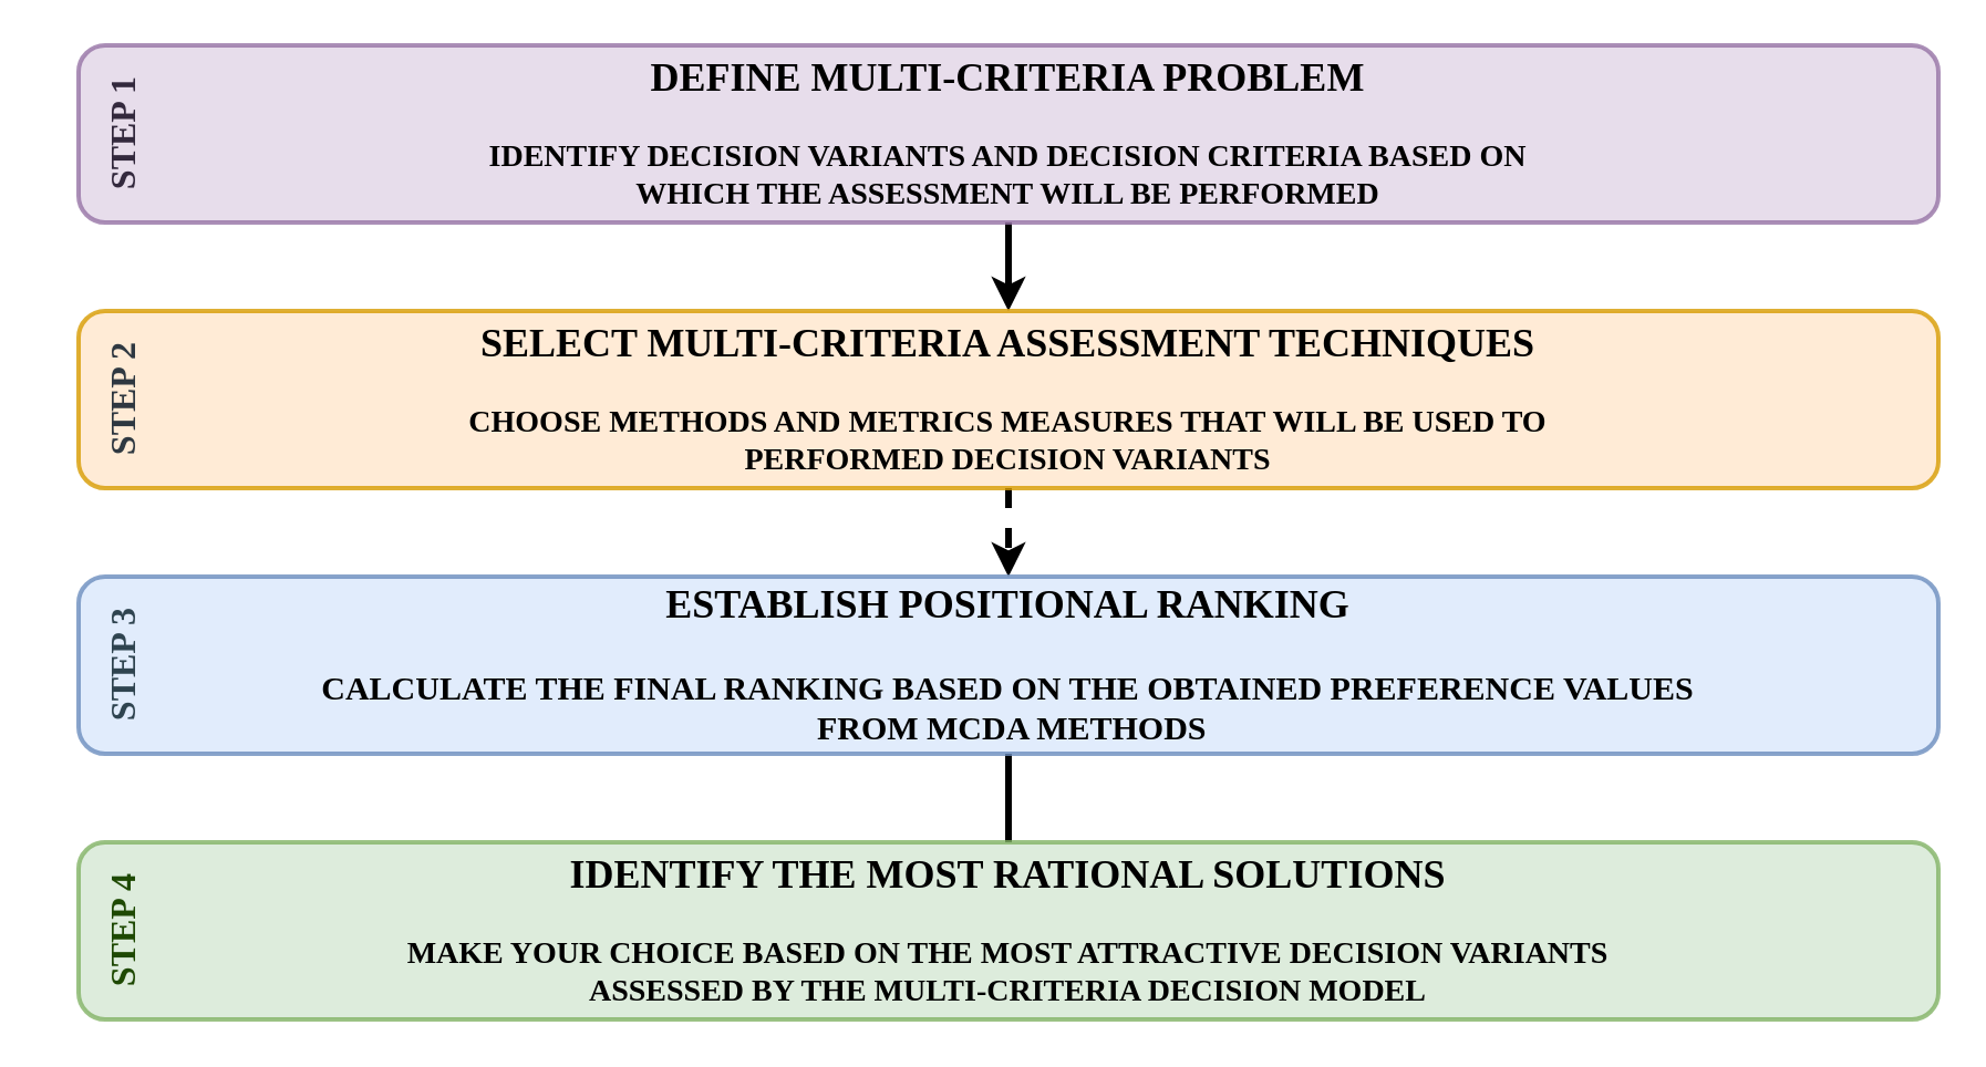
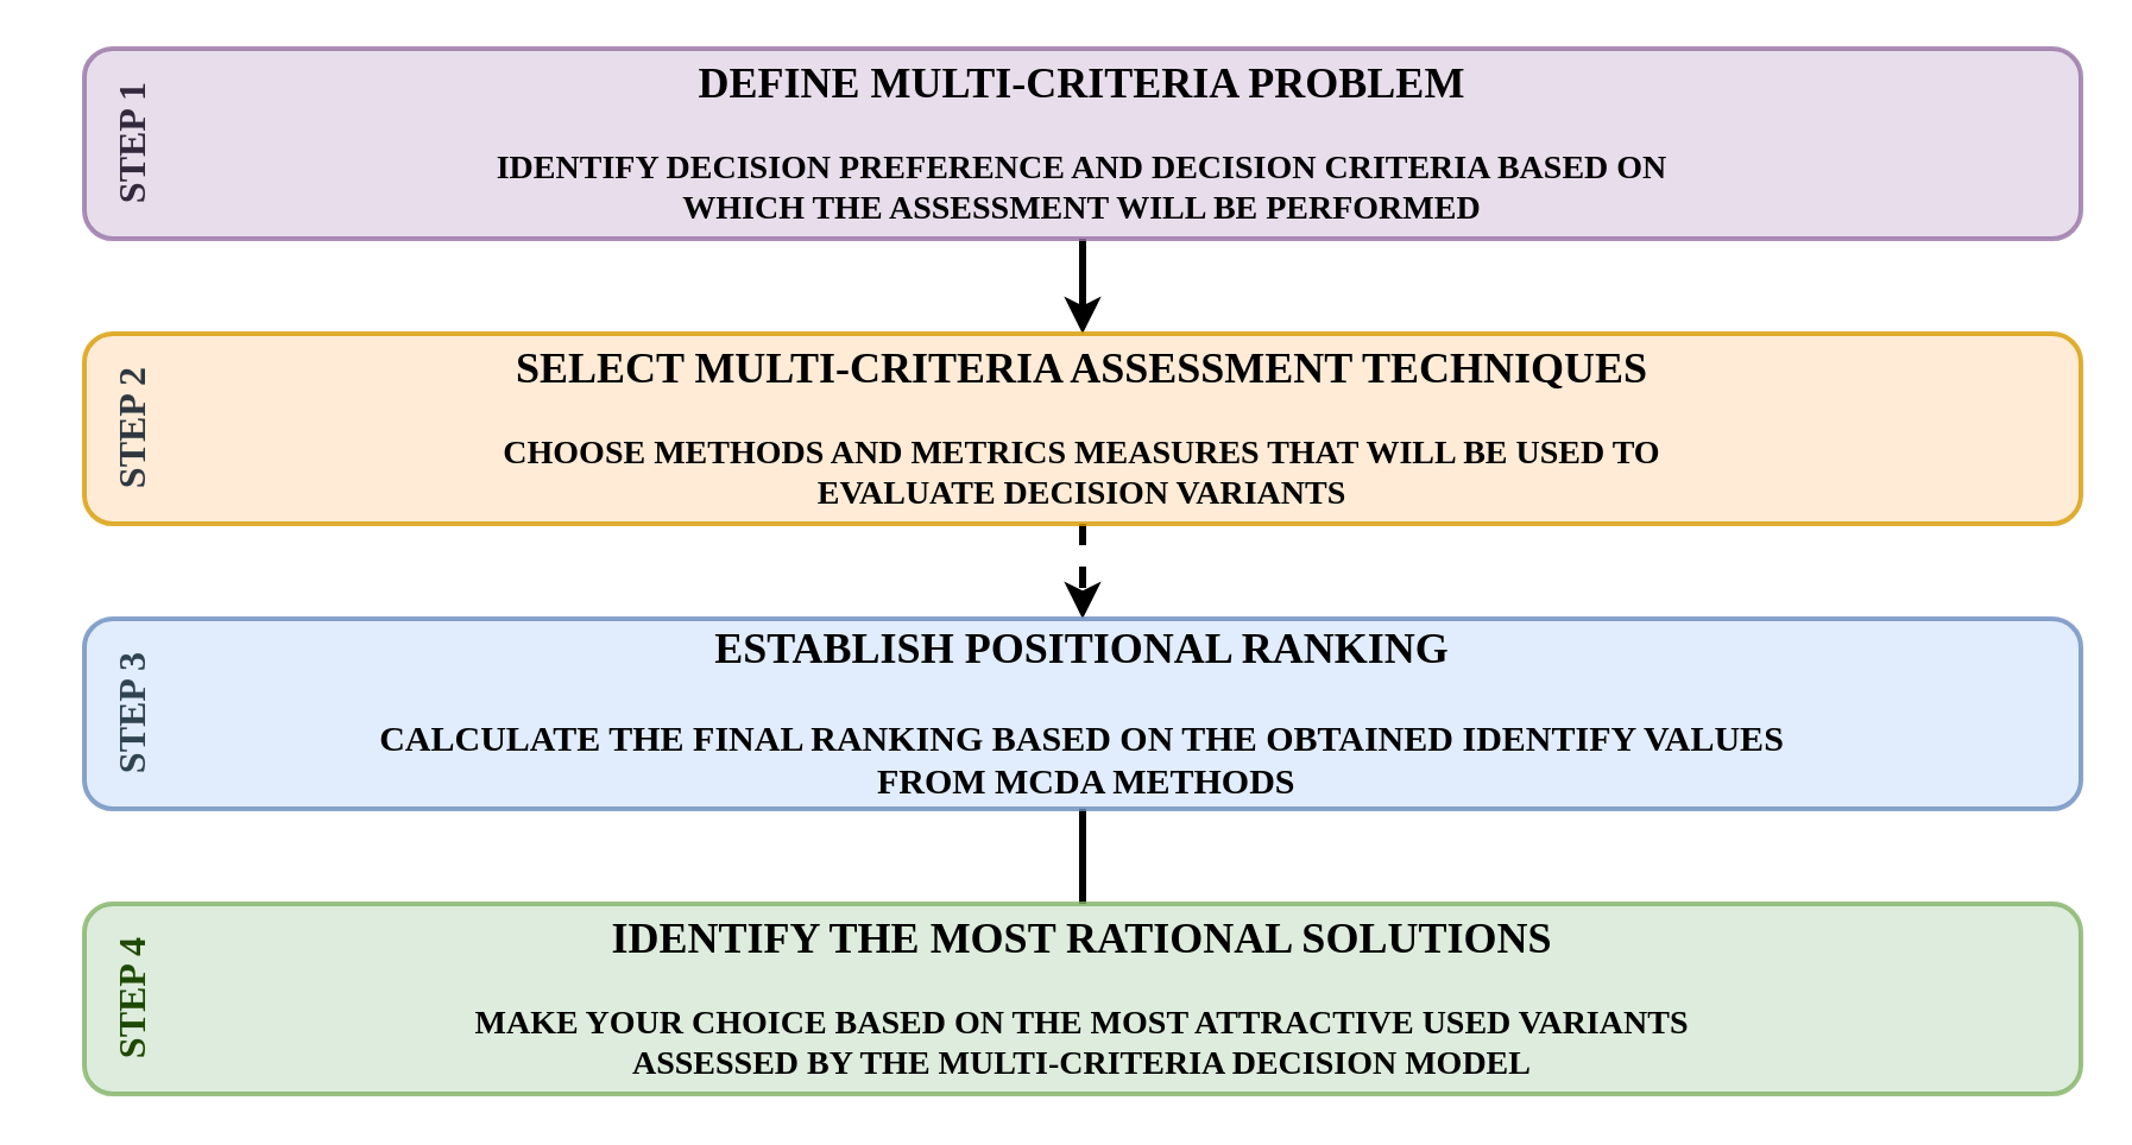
  <mxCell id="0" />
  <mxCell id="1" parent="0" />
  <mxCell id="2" value="" style="edgeStyle=orthogonalEdgeStyle;rounded=0;orthogonalLoop=1;jettySize=auto;html=1;strokeWidth=3;" parent="1" source="3" target="5" edge="1"><mxGeometry relative="1" as="geometry" /></mxCell>
- <mxCell id="3" value="&lt;font style=&quot;&quot; color=&quot;#000000&quot;&gt;&lt;font size=&quot;1&quot; style=&quot;&quot;&gt;&lt;b style=&quot;font-size: 18px;&quot;&gt;DEFINE MULTI-CRITERIA PROBLEM&lt;/b&gt;&lt;/font&gt;&lt;br&gt;&lt;font style=&quot;font-size: 14px;&quot;&gt;&lt;br&gt;&lt;font style=&quot;font-size: 14px;&quot;&gt;&lt;b style=&quot;&quot;&gt;IDENTIFY DECISION VARIANTS AND DECISION CRITERIA BASED ON &lt;br&gt;WHICH THE ASSESSMENT WILL BE PERFORMED&lt;/b&gt;&lt;/font&gt;&lt;/font&gt;&lt;/font&gt;" style="rounded=1;whiteSpace=wrap;html=1;fontFamily=Georgia;fillColor=#e1d5e7;strokeColor=#9673a6;strokeWidth=2;opacity=80;" parent="1" vertex="1"><mxGeometry x="35" y="20" width="840" height="80" as="geometry" /></mxCell>
+ <mxCell id="3" value="&lt;font style=&quot;&quot; color=&quot;#000000&quot;&gt;&lt;font size=&quot;1&quot; style=&quot;&quot;&gt;&lt;b style=&quot;font-size: 18px;&quot;&gt;DEFINE MULTI-CRITERIA PROBLEM&lt;/b&gt;&lt;/font&gt;&lt;br&gt;&lt;font style=&quot;font-size: 14px;&quot;&gt;&lt;br&gt;&lt;font style=&quot;font-size: 14px;&quot;&gt;&lt;b style=&quot;&quot;&gt;IDENTIFY DECISION PREFERENCE AND DECISION CRITERIA BASED ON &lt;br&gt;WHICH THE ASSESSMENT WILL BE PERFORMED&lt;/b&gt;&lt;/font&gt;&lt;/font&gt;&lt;/font&gt;" style="rounded=1;whiteSpace=wrap;html=1;fontFamily=Georgia;fillColor=#e1d5e7;strokeColor=#9673a6;strokeWidth=2;opacity=80;" parent="1" vertex="1"><mxGeometry x="35" y="20" width="840" height="80" as="geometry" /></mxCell>
  <mxCell id="4" value="" style="edgeStyle=orthogonalEdgeStyle;rounded=0;orthogonalLoop=1;jettySize=auto;html=1;strokeWidth=3;dashed=1;" parent="1" source="5" target="7" edge="1"><mxGeometry relative="1" as="geometry" /></mxCell>
- <mxCell id="5" value="&lt;font style=&quot;&quot; color=&quot;#000000&quot;&gt;&lt;b style=&quot;&quot;&gt;&lt;font style=&quot;font-size: 18px;&quot;&gt;SELECT MULTI-CRITERIA ASSESSMENT TECHNIQUES&lt;/font&gt;&lt;/b&gt;&lt;br&gt;&lt;/font&gt;&lt;font style=&quot;font-size: 14px;&quot;&gt;&lt;font style=&quot;font-size: 14px;&quot; color=&quot;#000000&quot;&gt;&lt;br&gt;&lt;b style=&quot;&quot;&gt;&lt;font style=&quot;font-size: 14px;&quot;&gt;CHOOSE METHODS AND METRICS MEASURES THAT WILL BE USED TO &lt;br&gt;PERFORMED DECISION VARIANTS&lt;/font&gt;&lt;/b&gt;&lt;/font&gt;&lt;br&gt;&lt;/font&gt;" style="rounded=1;whiteSpace=wrap;html=1;fontFamily=Georgia;fillColor=#ffe6cc;strokeColor=#d79b00;strokeWidth=2;opacity=80;" parent="1" vertex="1"><mxGeometry x="35" y="140" width="840" height="80" as="geometry" /></mxCell>
+ <mxCell id="5" value="&lt;font style=&quot;&quot; color=&quot;#000000&quot;&gt;&lt;b style=&quot;&quot;&gt;&lt;font style=&quot;font-size: 18px;&quot;&gt;SELECT MULTI-CRITERIA ASSESSMENT TECHNIQUES&lt;/font&gt;&lt;/b&gt;&lt;br&gt;&lt;/font&gt;&lt;font style=&quot;font-size: 14px;&quot;&gt;&lt;font style=&quot;font-size: 14px;&quot; color=&quot;#000000&quot;&gt;&lt;br&gt;&lt;b style=&quot;&quot;&gt;&lt;font style=&quot;font-size: 14px;&quot;&gt;CHOOSE METHODS AND METRICS MEASURES THAT WILL BE USED TO &lt;br&gt;EVALUATE DECISION VARIANTS&lt;/font&gt;&lt;/b&gt;&lt;/font&gt;&lt;br&gt;&lt;/font&gt;" style="rounded=1;whiteSpace=wrap;html=1;fontFamily=Georgia;fillColor=#ffe6cc;strokeColor=#d79b00;strokeWidth=2;opacity=80;" parent="1" vertex="1"><mxGeometry x="35" y="140" width="840" height="80" as="geometry" /></mxCell>
  <mxCell id="6" value="" style="edgeStyle=orthogonalEdgeStyle;rounded=0;orthogonalLoop=1;jettySize=auto;html=1;strokeWidth=3;endArrow=none;" parent="1" source="7" target="8" edge="1"><mxGeometry relative="1" as="geometry" /></mxCell>
- <mxCell id="7" value="&lt;font style=&quot;&quot; color=&quot;#000000&quot;&gt;&lt;b style=&quot;&quot;&gt;&lt;font style=&quot;font-size: 18px;&quot;&gt;ESTABLISH POSITIONAL RANKING&lt;/font&gt;&lt;/b&gt;&lt;br&gt;&lt;/font&gt;&lt;font style=&quot;font-size: 15px;&quot;&gt;&lt;font style=&quot;font-size: 15px;&quot; color=&quot;#000000&quot;&gt;&lt;br&gt;&lt;b style=&quot;&quot;&gt;&lt;font style=&quot;font-size: 15px;&quot;&gt;CALCULATE THE FINAL RANKING BASED ON THE OBTAINED PREFERENCE VALUES&lt;br&gt;&amp;nbsp;FROM&amp;nbsp;MCDA METHODS&lt;/font&gt;&lt;/b&gt;&lt;/font&gt;&lt;br&gt;&lt;/font&gt;" style="rounded=1;whiteSpace=wrap;html=1;fontFamily=Georgia;fillColor=#dae8fc;strokeColor=#6c8ebf;strokeWidth=2;opacity=80;" parent="1" vertex="1"><mxGeometry x="35" y="260" width="840" height="80" as="geometry" /></mxCell>
- <mxCell id="8" value="&lt;b style=&quot;&quot;&gt;&lt;font style=&quot;&quot; color=&quot;#000000&quot;&gt;&lt;font style=&quot;font-size: 18px;&quot;&gt;IDENTIFY THE MOST RATIONAL SOLUTIONS&lt;/font&gt;&lt;br&gt;&lt;/font&gt;&lt;/b&gt;&lt;font style=&quot;font-size: 14px;&quot;&gt;&lt;font style=&quot;font-size: 14px;&quot; color=&quot;#000000&quot;&gt;&lt;font style=&quot;font-size: 14px;&quot;&gt;&lt;br&gt;&lt;/font&gt;&lt;b style=&quot;&quot;&gt;MAKE YOUR CHOICE BASED ON THE MOST ATTRACTIVE DECISION VARIANTS &lt;br&gt;ASSESSED BY THE MULTI-CRITERIA DECISION MODEL&lt;/b&gt;&lt;/font&gt;&lt;br&gt;&lt;/font&gt;" style="rounded=1;whiteSpace=wrap;html=1;fontFamily=Georgia;fillColor=#d5e8d4;strokeColor=#82b366;opacity=80;strokeWidth=2;" parent="1" vertex="1"><mxGeometry x="35" y="380" width="840" height="80" as="geometry" /></mxCell>
+ <mxCell id="7" value="&lt;font style=&quot;&quot; color=&quot;#000000&quot;&gt;&lt;b style=&quot;&quot;&gt;&lt;font style=&quot;font-size: 18px;&quot;&gt;ESTABLISH POSITIONAL RANKING&lt;/font&gt;&lt;/b&gt;&lt;br&gt;&lt;/font&gt;&lt;font style=&quot;font-size: 15px;&quot;&gt;&lt;font style=&quot;font-size: 15px;&quot; color=&quot;#000000&quot;&gt;&lt;br&gt;&lt;b style=&quot;&quot;&gt;&lt;font style=&quot;font-size: 15px;&quot;&gt;CALCULATE THE FINAL RANKING BASED ON THE OBTAINED IDENTIFY VALUES&lt;br&gt;&amp;nbsp;FROM&amp;nbsp;MCDA METHODS&lt;/font&gt;&lt;/b&gt;&lt;/font&gt;&lt;br&gt;&lt;/font&gt;" style="rounded=1;whiteSpace=wrap;html=1;fontFamily=Georgia;fillColor=#dae8fc;strokeColor=#6c8ebf;strokeWidth=2;opacity=80;" parent="1" vertex="1"><mxGeometry x="35" y="260" width="840" height="80" as="geometry" /></mxCell>
+ <mxCell id="8" value="&lt;b style=&quot;&quot;&gt;&lt;font style=&quot;&quot; color=&quot;#000000&quot;&gt;&lt;font style=&quot;font-size: 18px;&quot;&gt;IDENTIFY THE MOST RATIONAL SOLUTIONS&lt;/font&gt;&lt;br&gt;&lt;/font&gt;&lt;/b&gt;&lt;font style=&quot;font-size: 14px;&quot;&gt;&lt;font style=&quot;font-size: 14px;&quot; color=&quot;#000000&quot;&gt;&lt;font style=&quot;font-size: 14px;&quot;&gt;&lt;br&gt;&lt;/font&gt;&lt;b style=&quot;&quot;&gt;MAKE YOUR CHOICE BASED ON THE MOST ATTRACTIVE USED VARIANTS &lt;br&gt;ASSESSED BY THE MULTI-CRITERIA DECISION MODEL&lt;/b&gt;&lt;/font&gt;&lt;br&gt;&lt;/font&gt;" style="rounded=1;whiteSpace=wrap;html=1;fontFamily=Georgia;fillColor=#d5e8d4;strokeColor=#82b366;opacity=80;strokeWidth=2;" parent="1" vertex="1"><mxGeometry x="35" y="380" width="840" height="80" as="geometry" /></mxCell>
  <mxCell id="9" value="STEP 1" style="text;html=1;strokeColor=none;fillColor=none;align=center;verticalAlign=middle;whiteSpace=wrap;rounded=0;rotation=-90;fontFamily=Georgia;fontColor=#33293d;fontSize=16;fontStyle=1" parent="1" vertex="1"><mxGeometry x="20" y="45" width="70" height="30" as="geometry" /></mxCell>
  <mxCell id="10" value="STEP 2" style="text;html=1;strokeColor=none;fillColor=none;align=center;verticalAlign=middle;whiteSpace=wrap;rounded=0;rotation=-90;fontFamily=Georgia;fontColor=#2f3841;fontSize=16;fontStyle=1" parent="1" vertex="1"><mxGeometry x="20" y="165" width="70" height="30" as="geometry" /></mxCell>
  <mxCell id="11" value="STEP 3&lt;br style=&quot;font-size: 16px;&quot;&gt;" style="text;html=1;strokeColor=none;fillColor=none;align=center;verticalAlign=middle;whiteSpace=wrap;rounded=0;rotation=-90;fontFamily=Georgia;fontColor=#2f4450;fontSize=16;fontStyle=1" parent="1" vertex="1"><mxGeometry x="20" y="285" width="70" height="30" as="geometry" /></mxCell>
  <mxCell id="12" value="STEP 4&lt;br style=&quot;font-size: 16px;&quot;&gt;" style="text;html=1;strokeColor=none;fillColor=none;align=center;verticalAlign=middle;whiteSpace=wrap;rounded=0;rotation=-90;fontFamily=Georgia;fontColor=#1e4903;fontSize=16;fontStyle=1" parent="1" vertex="1"><mxGeometry x="20" y="405" width="70" height="30" as="geometry" /></mxCell>
